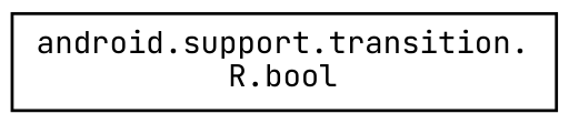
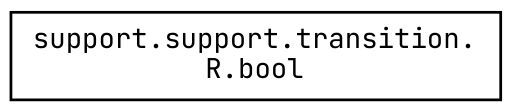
  digraph {
    rankdir=TB
    fontname="JetBrains Mono"
-   n1 [color=black fillcolor=white fontname="JetBrains Mono" fontsize=10 height=0.2 label="android.support.transition.\lR.bool" shape=record style=filled width=0.4]
+   n1 [color=black fillcolor=white fontname="JetBrains Mono" fontsize=10 height=0.2 label="support.support.transition.\lR.bool" shape=record style=filled width=0.4]
  }
